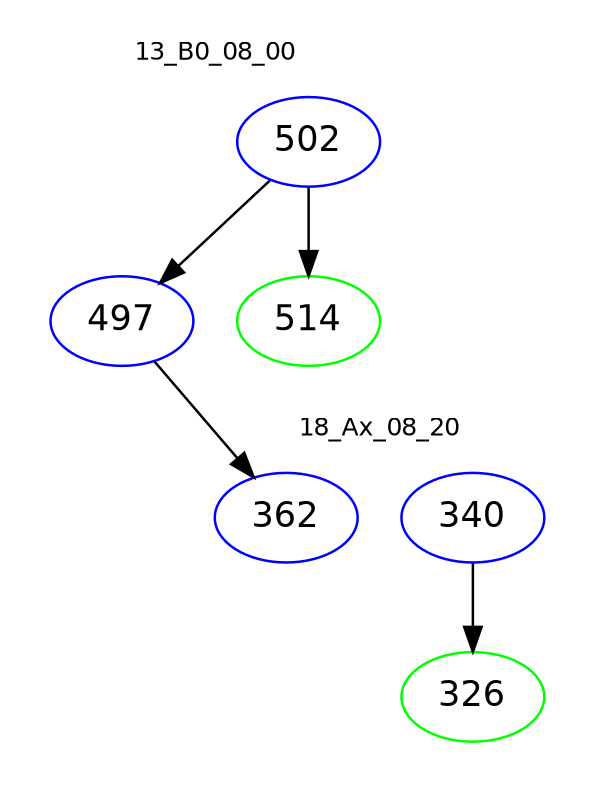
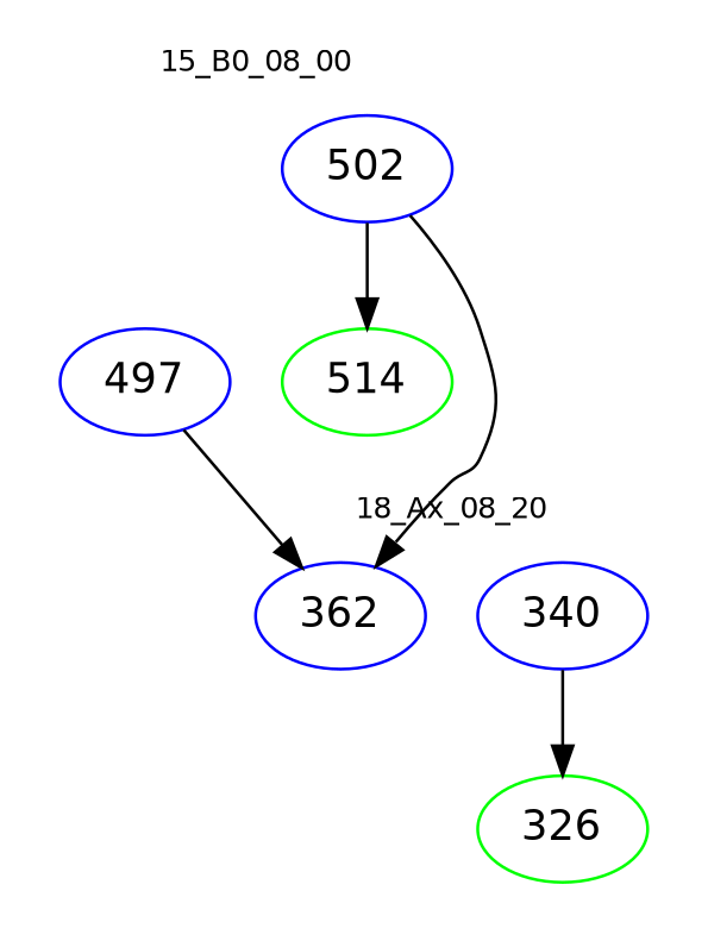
  digraph {
    fontname="DejaVu Sans"
    node [color=blue fontname="DejaVu Sans"]
    edge [color=black fontname="DejaVu Sans"]
    n1 [label=340]
    n2 [color=green label=326]
    n3 [label=362]
    n4 [label=502]
    n5 [label=497]
    n6 [color=green label=514]
    subgraph cluster_1 {
      color=white
      fontsize=10
      label="18_Ax_08_20"
      n1
      n2
      n3
    }
    subgraph cluster_2 {
      color=white
      fontsize=10
-     label="13_B0_08_00"
+     label="15_B0_08_00"
      n4
      n5
      n6
    }
    n1 -> n2
-   n4 -> n5
+   n4 -> n3
    n4 -> n6
    n5 -> n3
  }
